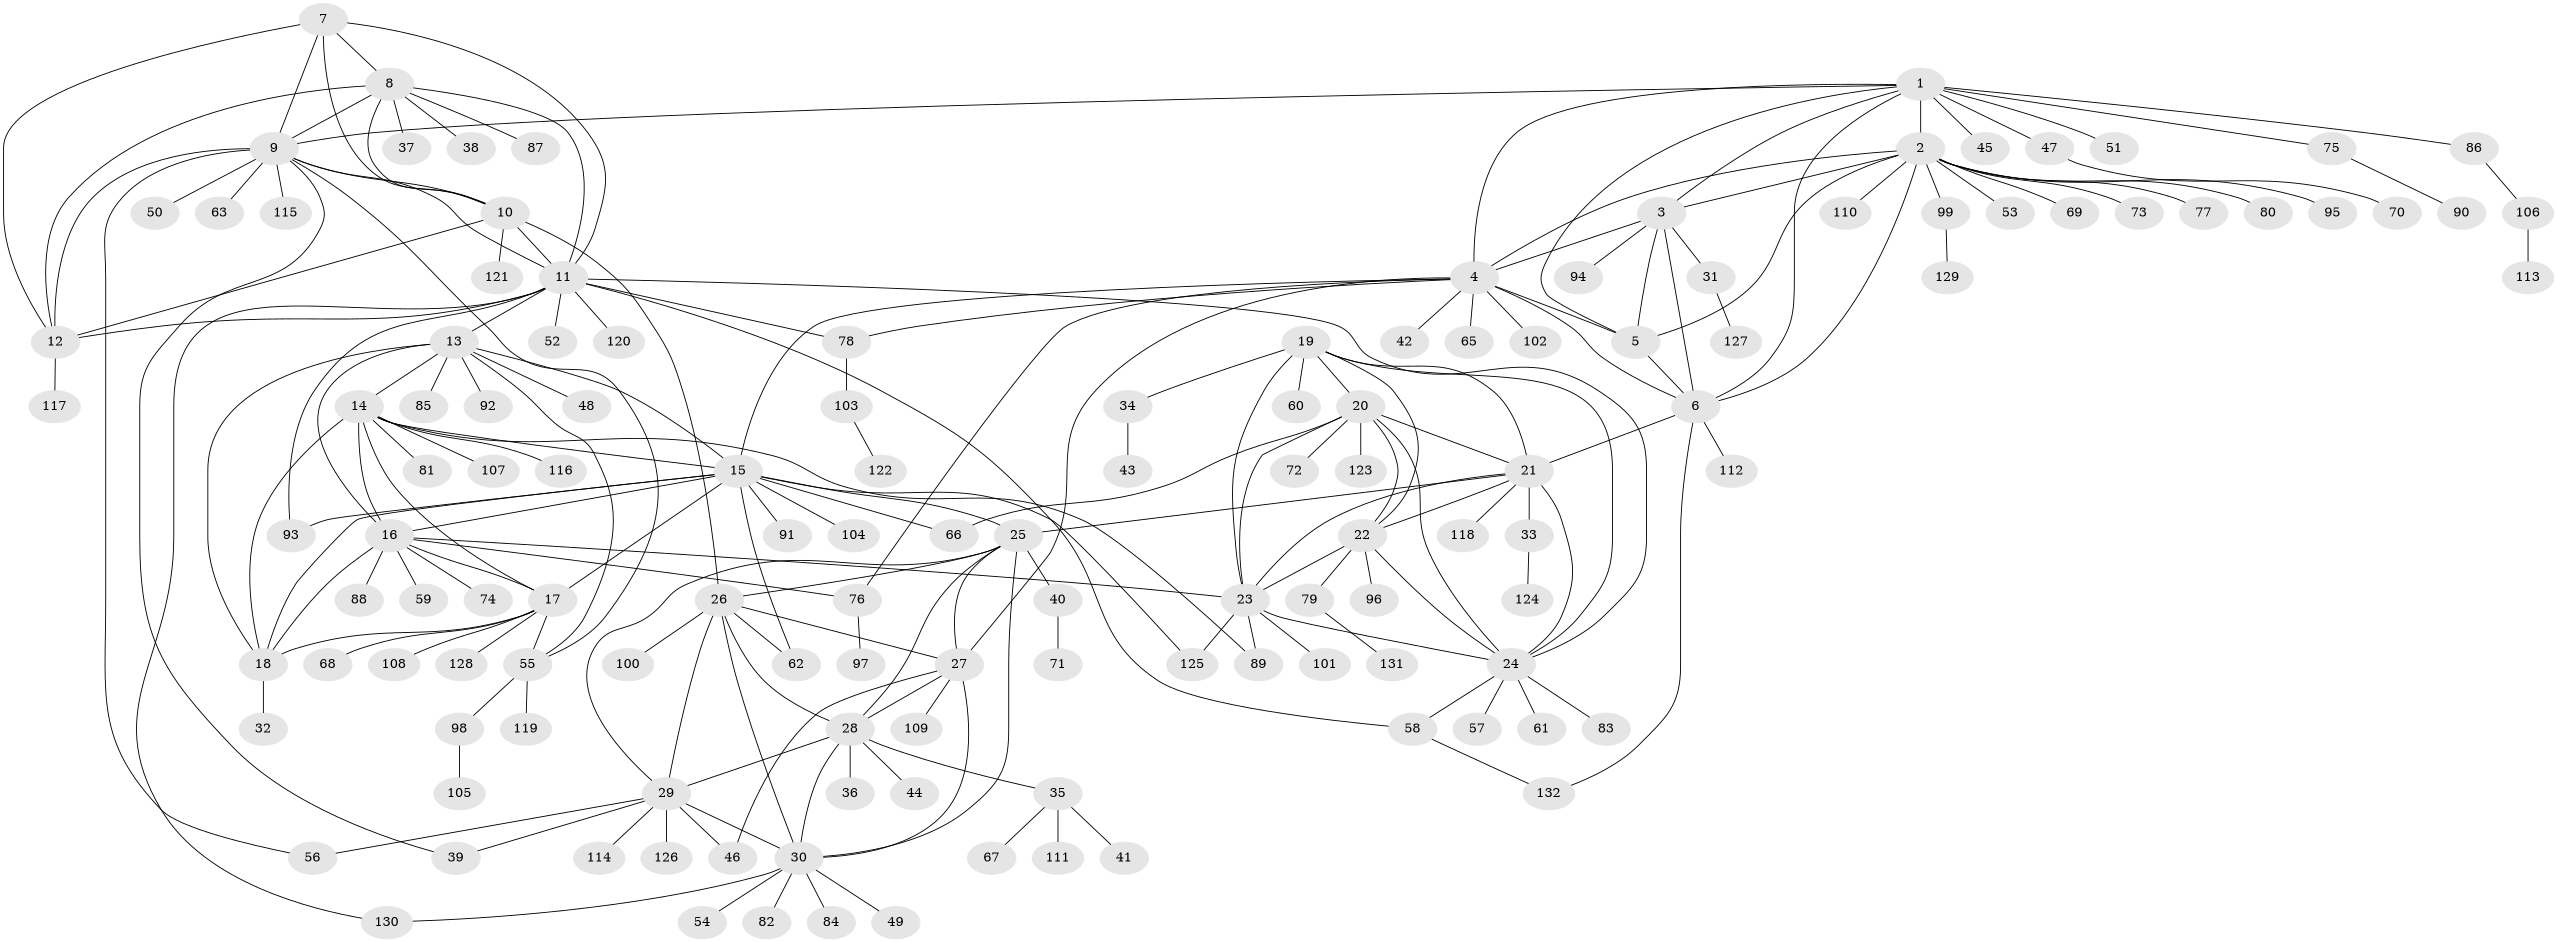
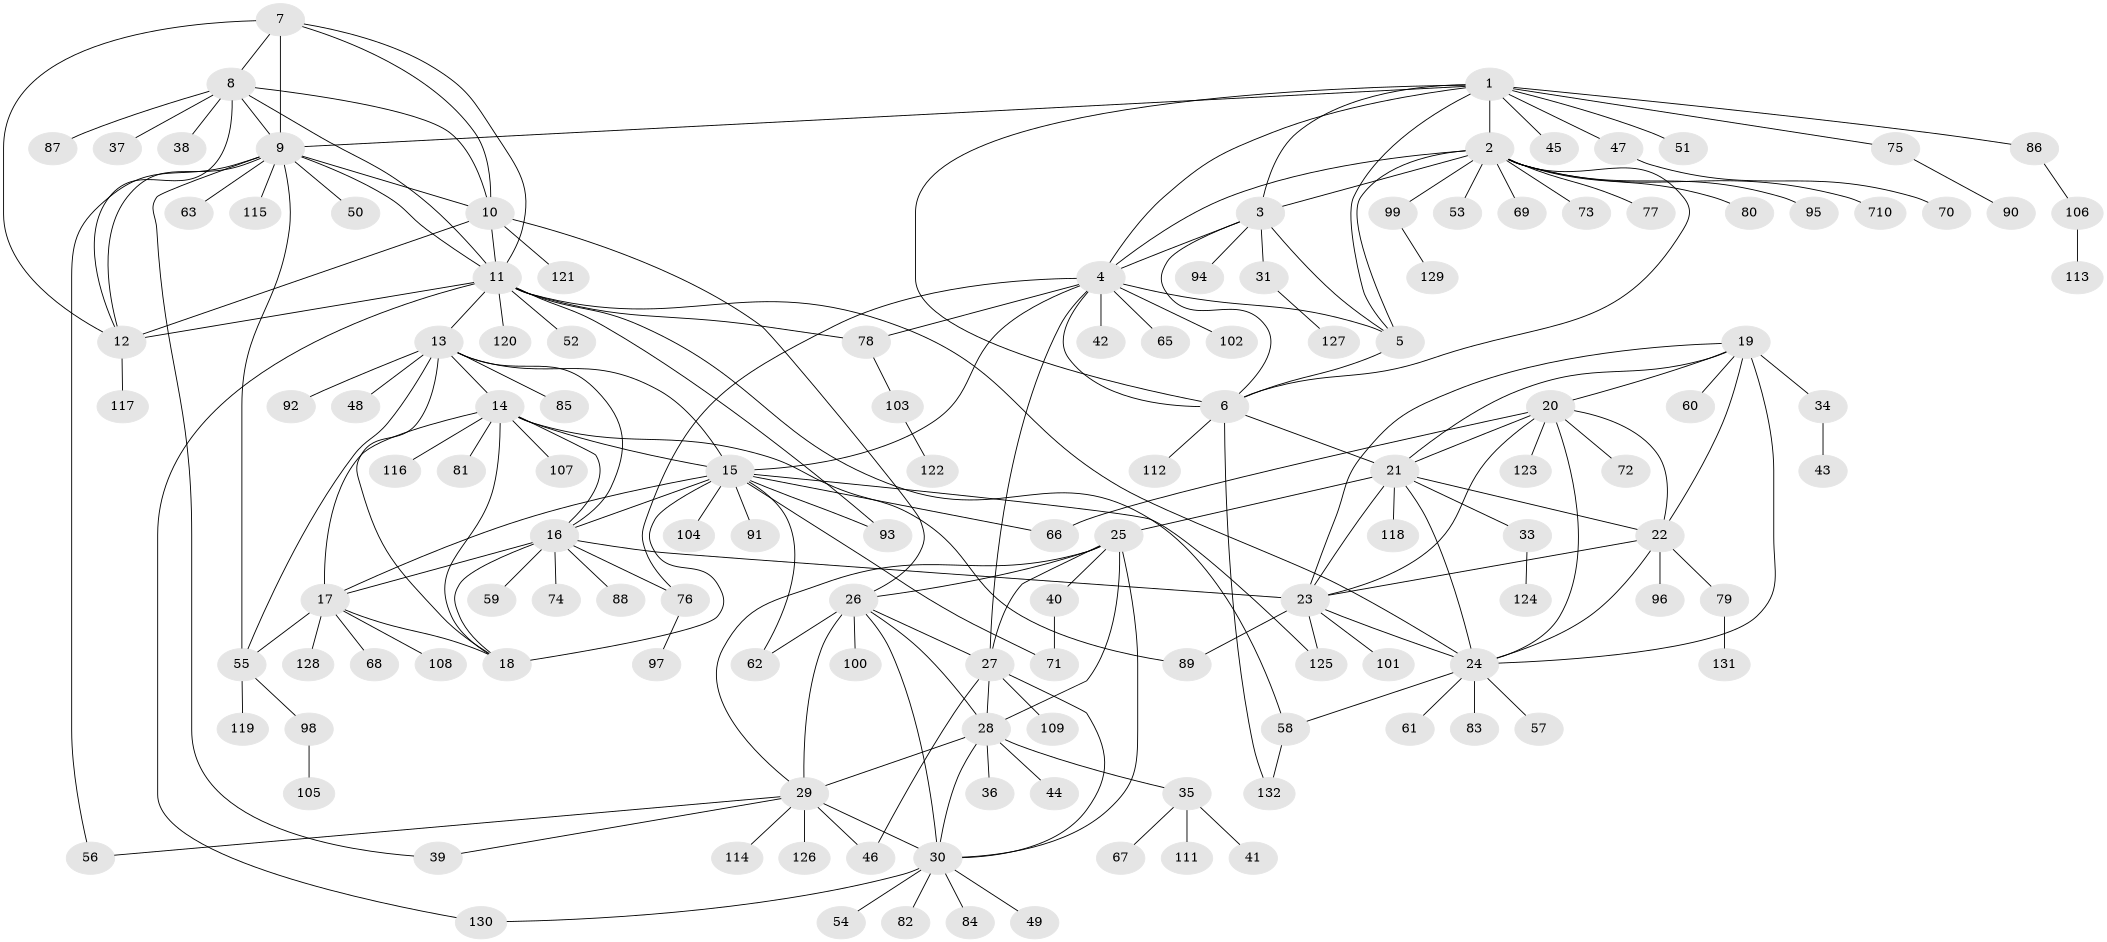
  graph {
    node [color=gray90 style=filled]
    1
    2
    3
    4
    5
    6
    9
    45
    47
    51
    75
    86
    53
    69
    73
    77
    80
    95
    99
-   110
+   110 [label=710]
    31
    94
    15
    27
    42
    65
    76
    78
    102
    21
    112
    132
    10
    11
    12
    39
    50
    55
    56
    63
    115
    70
    90
    106
    129
    127
    93
    16
    17
    18
    25
    62
    66
    91
    104
    125
    28
    30
    109
    46
    97
    103
    24
    23
    22
    33
    118
    7
    8
    37
    38
    87
    26
    121
    13
    52
    58
    120
    130
    117
    98
    119
    29
    100
    14
    48
    85
    92
    57
    61
    83
    81
    89
    107
    116
    59
    74
    88
    68
    108
    128
-   32
    40
    101
    19
    20
    34
    60
    72
    123
    79
    96
    43
    124
    131
    35
    36
    44
    114
    126
    49
    54
    82
    84
    71
    41
    67
    111
    105
    122
    113
    1 -- 2
    1 -- 3
    1 -- 4
    1 -- 5
    1 -- 6
    1 -- 9
    1 -- 45
    1 -- 47
    1 -- 51
    1 -- 75
    1 -- 86
    2 -- 3
    2 -- 4
    2 -- 5
    2 -- 6
    2 -- 53
    2 -- 69
    2 -- 73
    2 -- 77
    2 -- 80
    2 -- 95
    2 -- 99
    2 -- 110
    3 -- 4
    3 -- 5
    3 -- 6
    3 -- 31
    3 -- 94
    4 -- 5
    4 -- 6
    4 -- 15
    4 -- 27
    4 -- 42
    4 -- 65
    4 -- 76
    4 -- 78
    4 -- 102
    5 -- 6
    6 -- 21
    6 -- 112
    6 -- 132
    9 -- 10
    9 -- 11
    9 -- 12
    9 -- 39
    9 -- 50
    9 -- 55
    9 -- 56
    9 -- 63
    9 -- 115
    47 -- 70
    75 -- 90
    86 -- 106
    99 -- 129
    31 -- 127
    15 -- 93
    15 -- 16
    15 -- 17
    15 -- 18
-   15 -- 25
+   15 -- 71
    15 -- 62
    15 -- 66
    15 -- 91
    15 -- 104
    15 -- 125
    27 -- 28
    27 -- 30
    27 -- 109
    27 -- 46
    76 -- 97
    78 -- 103
    21 -- 25
    21 -- 24
    21 -- 23
    21 -- 22
    21 -- 33
    21 -- 118
    10 -- 11
    10 -- 12
    10 -- 26
    10 -- 121
    11 -- 78
    11 -- 12
    11 -- 93
    11 -- 24
    11 -- 13
    11 -- 52
    11 -- 58
    11 -- 120
    11 -- 130
    12 -- 117
    55 -- 98
    55 -- 119
    106 -- 113
    16 -- 76
    16 -- 17
    16 -- 18
    16 -- 23
    16 -- 59
    16 -- 74
    16 -- 88
    17 -- 55
    17 -- 18
    17 -- 68
    17 -- 108
    17 -- 128
-   18 -- 32
    25 -- 27
    25 -- 28
    25 -- 30
    25 -- 26
    25 -- 29
    25 -- 40
    28 -- 30
    28 -- 29
    28 -- 35
    28 -- 36
    28 -- 44
    30 -- 130
    30 -- 49
    30 -- 54
    30 -- 82
    30 -- 84
    103 -- 122
    24 -- 58
    24 -- 57
    24 -- 61
    24 -- 83
    23 -- 125
    23 -- 24
    23 -- 89
    23 -- 101
    22 -- 24
    22 -- 23
    22 -- 79
    22 -- 96
    33 -- 124
    7 -- 9
    7 -- 10
    7 -- 11
    7 -- 12
    7 -- 8
    8 -- 9
    8 -- 10
    8 -- 11
    8 -- 12
    8 -- 37
    8 -- 38
    8 -- 87
    26 -- 27
    26 -- 62
    26 -- 28
    26 -- 30
    26 -- 29
    26 -- 100
    13 -- 15
    13 -- 55
    13 -- 16
    13 -- 18
    13 -- 14
    13 -- 48
    13 -- 85
    13 -- 92
    58 -- 132
    98 -- 105
    29 -- 39
    29 -- 56
    29 -- 30
    29 -- 46
    29 -- 114
    29 -- 126
    14 -- 15
    14 -- 16
    14 -- 17
    14 -- 18
    14 -- 81
    14 -- 89
    14 -- 107
    14 -- 116
    40 -- 71
    19 -- 21
    19 -- 24
    19 -- 23
    19 -- 22
    19 -- 20
    19 -- 34
    19 -- 60
    20 -- 21
    20 -- 66
    20 -- 24
    20 -- 23
    20 -- 22
    20 -- 72
    20 -- 123
    34 -- 43
    79 -- 131
    35 -- 41
    35 -- 67
    35 -- 111
  }
